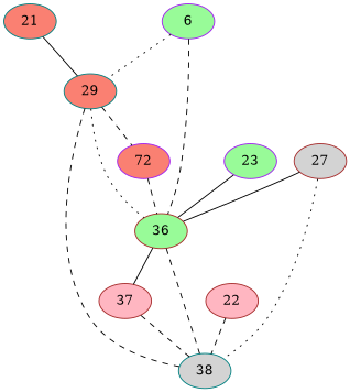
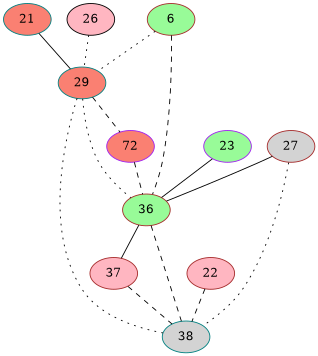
  graph {
    fontname="DejaVu Serif"
    node [color=brown fillcolor=palegreen fontname="DejaVu Serif" style=filled]
    edge [fontname="DejaVu Serif" style=dashed weight=1.0]
-   6 [color=purple]
+   6
    29 [color=teal fillcolor=salmon]
    36
    38 [color=teal fillcolor=lightgrey]
    n5 [color=purple fillcolor=salmon label=72]
    37 [fillcolor=lightpink]
    21 [color=teal fillcolor=salmon]
    22 [fillcolor=lightpink]
    23 [color=purple]
+   26 [color=black fillcolor=lightpink]
    27 [fillcolor=lightgrey]
    6 -- 29 [style=dotted weight=2.0]
    6 -- 36 [weight=2.0]
    29 -- 36 [style=dotted weight=3.0]
-   29 -- 38
+   29 -- 38 [style=dotted]
    29 -- n5
    36 -- 38 [weight=2.0]
    36 -- 37 [style=solid weight=2.0]
    n5 -- 36
    37 -- 38
    21 -- 29 [style=solid]
    22 -- 38 [weight=3.0]
    23 -- 36 [style=solid]
+   26 -- 29 [style=dotted]
    27 -- 36 [style=solid]
    27 -- 38 [style=dotted]
  }
